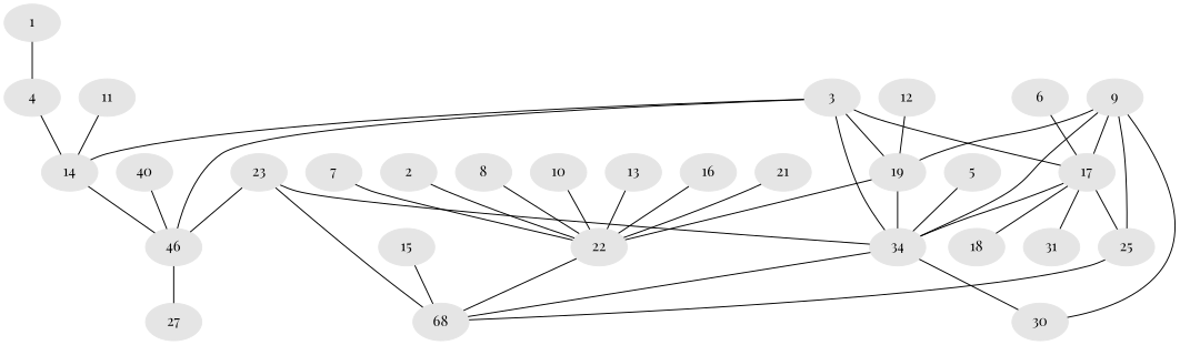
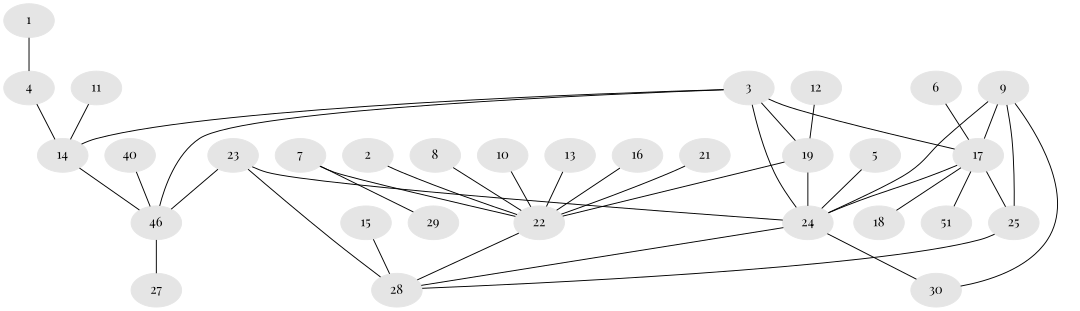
  graph {
    fontname="Playfair Display"
    node [color=gray90 fontname="Playfair Display" style=filled]
    edge [fontname="Playfair Display" weight=1.0]
    1
    4
    n3 [label=46]
    14
    2
    22
-   28 [label=68]
+   28
    3
    17
    19
-   24 [label=34]
+   24
    25
    18
-   31
+   31 [label=51]
    30
    27
    5
    6
    7
+   29
    8
    9
    10
    11
    12
    13
    15
    16
    n29 [label=40]
    21
    23
    1 -- 4
    4 -- 14
    n3 -- 27
    14 -- n3
    2 -- 22
    22 -- 28
    3 -- n3
    3 -- 14
    3 -- 17
    3 -- 19
    3 -- 24
    17 -- 24
    17 -- 25
    17 -- 18
    17 -- 31
    19 -- 22 [weight=2.0]
    19 -- 24
    24 -- 28
    24 -- 30
    25 -- 28
    5 -- 24
    6 -- 17
    7 -- 22
+   7 -- 29
    8 -- 22
    9 -- 17
-   9 -- 19
    9 -- 24
    9 -- 25
    9 -- 30
    10 -- 22
    11 -- 14
    12 -- 19
    13 -- 22
    15 -- 28
    16 -- 22
    n29 -- n3
    21 -- 22
    23 -- n3
    23 -- 28 [weight=2.0]
    23 -- 24 [weight=2.0]
  }
